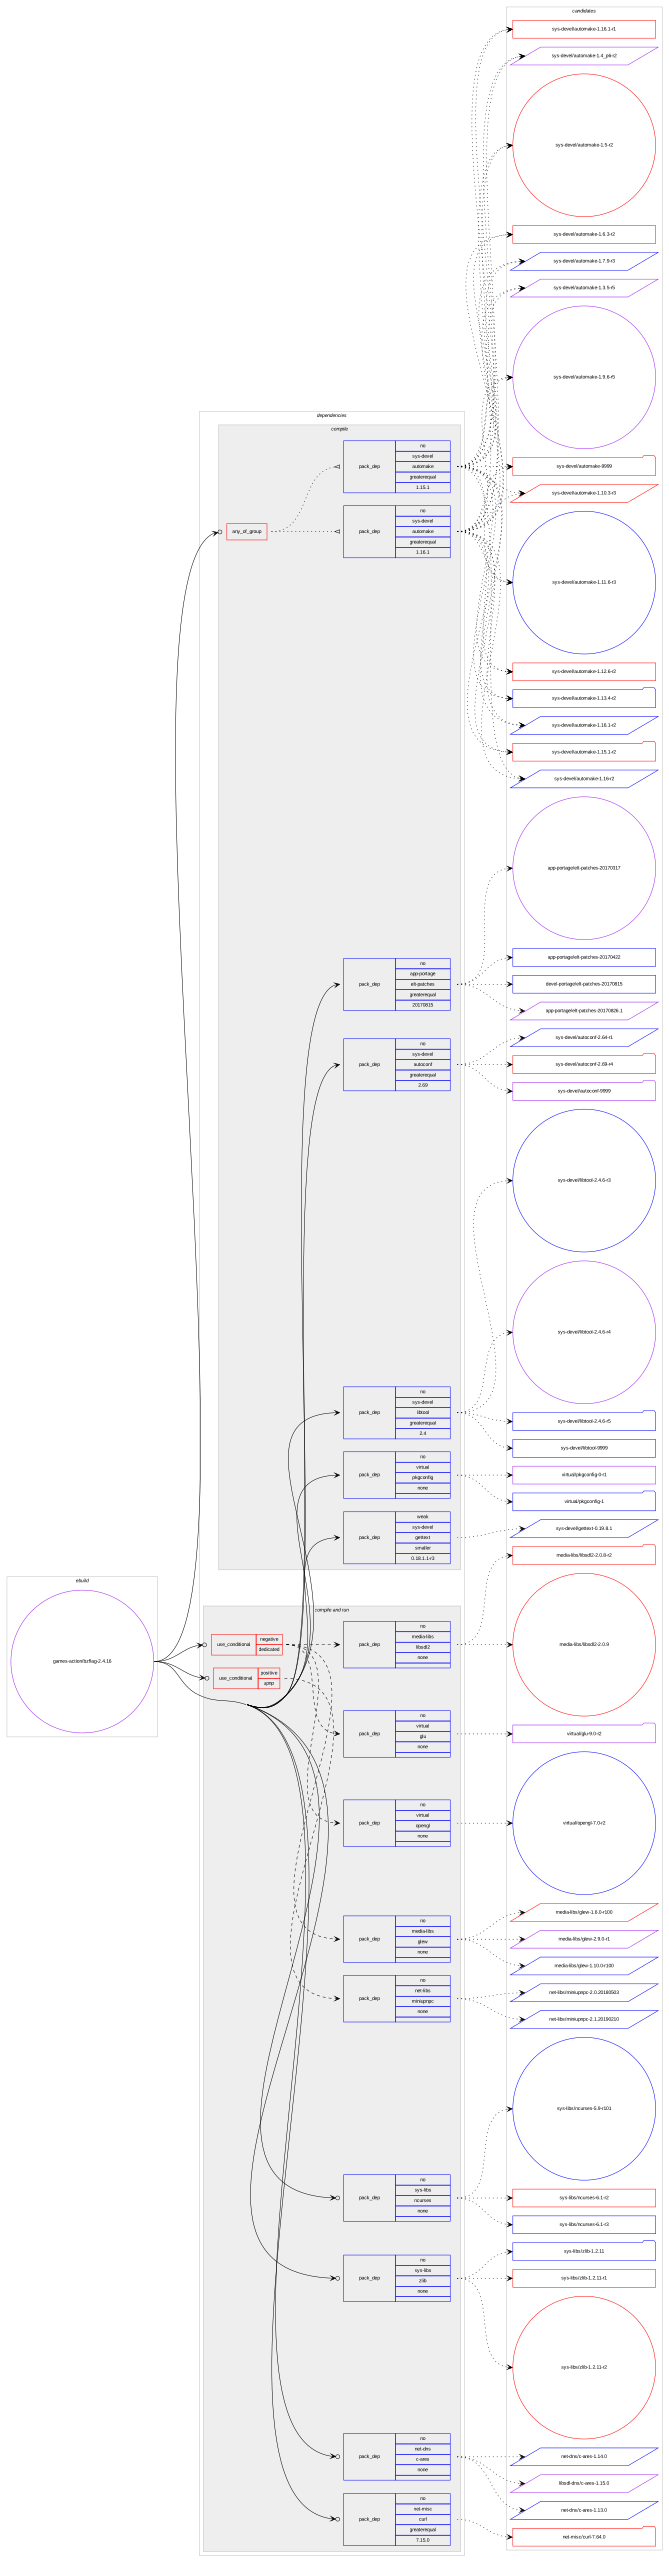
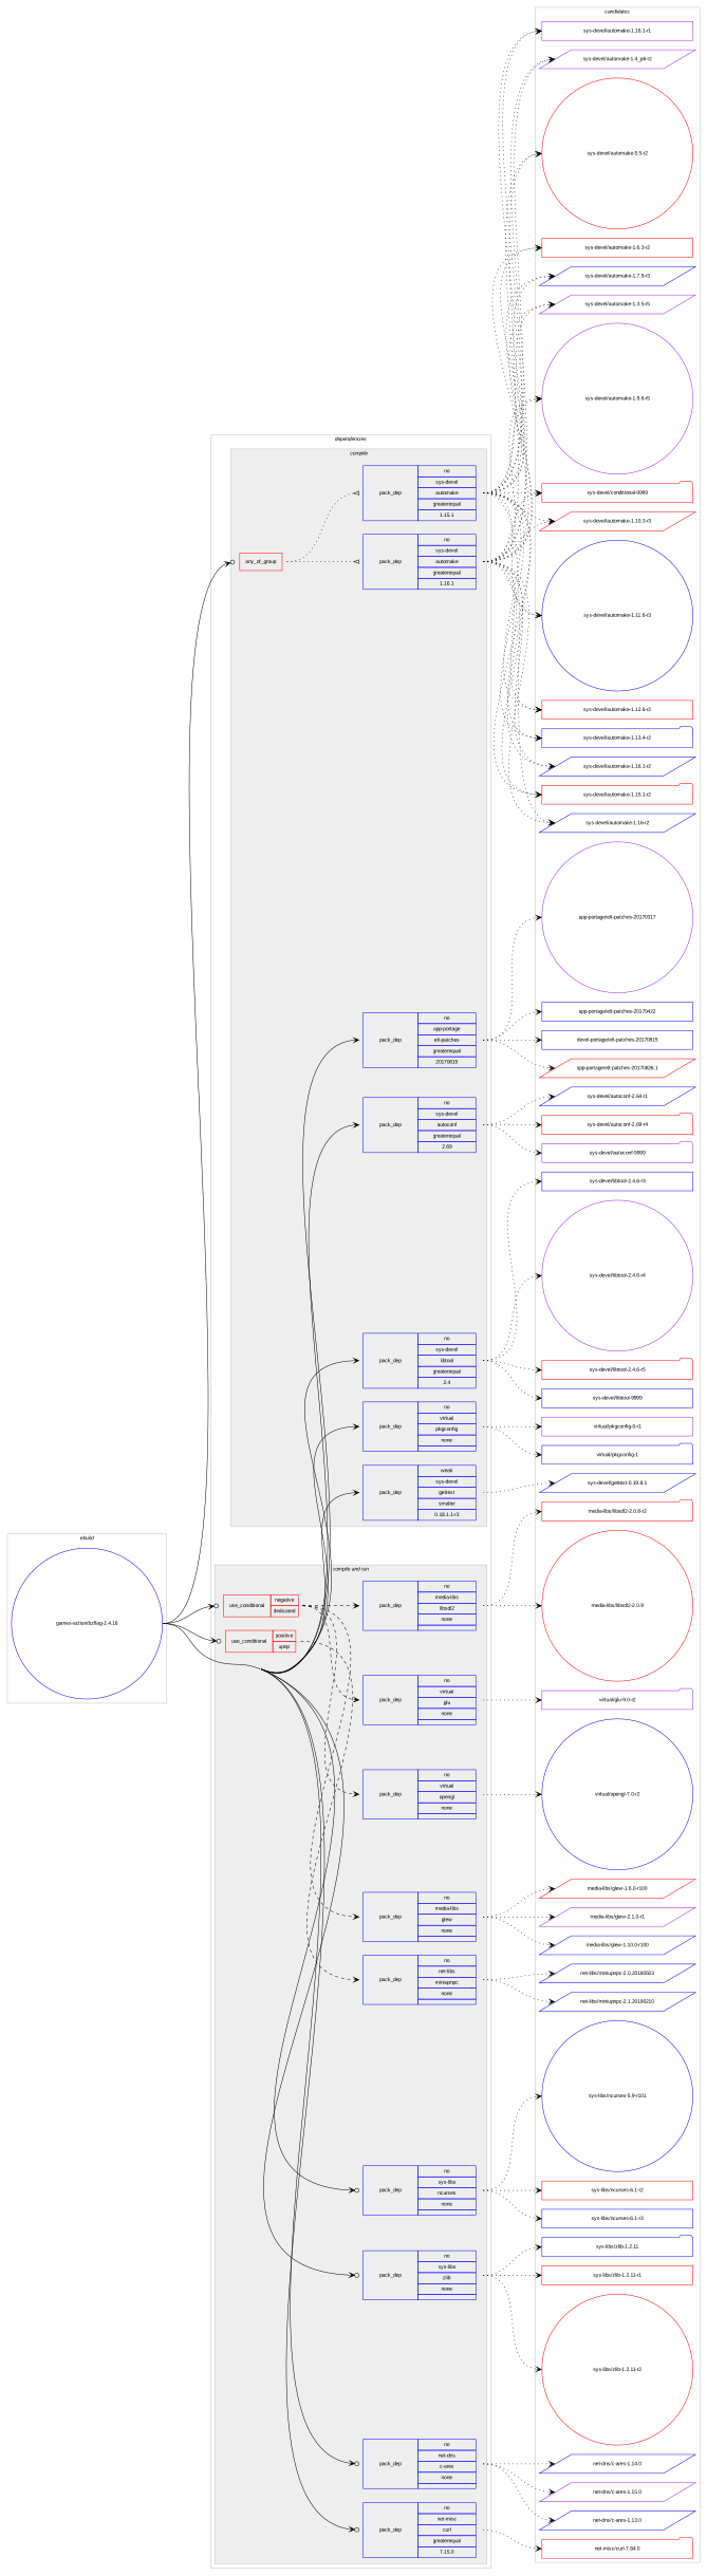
  digraph {
    compound=true
    concentrate=true
    fontname="Liberation Sans"
    fontsize=10
    newrank=true
    rankdir=LR
    ranksep=1.5
    node [color=blue fontname="Liberation Sans" fontsize=10 shape=none]
    edge [arrowhead=vee fontname="Liberation Sans" headport=w style=dotted tailport=e weight=100]
-   n1 [color=purple label="games-action/bzflag-2.4.16" shape=circle width=4]
+   n1 [label="games-action/bzflag-2.4.16" shape=circle width=4]
    n2 [label=<<TABLE BORDER="0" CELLBORDER="1" CELLSPACING="0" CELLPADDING="4" WIDTH="220"><TR><TD ROWSPAN="6" CELLPADDING="30">pack_dep</TD></TR><TR><TD WIDTH="110">no</TD></TR><TR><TD>sys-devel</TD></TR><TR><TD>automake</TD></TR><TR><TD>greaterequal</TD></TR><TR><TD>1.16.1</TD></TR></TABLE>>]
    n3 [label=<<TABLE BORDER="0" CELLBORDER="1" CELLSPACING="0" CELLPADDING="4" WIDTH="220"><TR><TD ROWSPAN="6" CELLPADDING="30">pack_dep</TD></TR><TR><TD WIDTH="110">no</TD></TR><TR><TD>sys-devel</TD></TR><TR><TD>automake</TD></TR><TR><TD>greaterequal</TD></TR><TR><TD>1.15.1</TD></TR></TABLE>>]
    n4 [color=red label=<<TABLE BORDER="0" CELLBORDER="1" CELLSPACING="0" CELLPADDING="4"><TR><TD CELLPADDING="10">any_of_group</TD></TR></TABLE>>]
    n5 [label=<<TABLE BORDER="0" CELLBORDER="1" CELLSPACING="0" CELLPADDING="4" WIDTH="220"><TR><TD ROWSPAN="6" CELLPADDING="30">pack_dep</TD></TR><TR><TD WIDTH="110">no</TD></TR><TR><TD>app-portage</TD></TR><TR><TD>elt-patches</TD></TR><TR><TD>greaterequal</TD></TR><TR><TD>20170815</TD></TR></TABLE>>]
    n6 [label=<<TABLE BORDER="0" CELLBORDER="1" CELLSPACING="0" CELLPADDING="4" WIDTH="220"><TR><TD ROWSPAN="6" CELLPADDING="30">pack_dep</TD></TR><TR><TD WIDTH="110">no</TD></TR><TR><TD>sys-devel</TD></TR><TR><TD>autoconf</TD></TR><TR><TD>greaterequal</TD></TR><TR><TD>2.69</TD></TR></TABLE>>]
    n7 [label=<<TABLE BORDER="0" CELLBORDER="1" CELLSPACING="0" CELLPADDING="4" WIDTH="220"><TR><TD ROWSPAN="6" CELLPADDING="30">pack_dep</TD></TR><TR><TD WIDTH="110">no</TD></TR><TR><TD>sys-devel</TD></TR><TR><TD>libtool</TD></TR><TR><TD>greaterequal</TD></TR><TR><TD>2.4</TD></TR></TABLE>>]
    n8 [label=<<TABLE BORDER="0" CELLBORDER="1" CELLSPACING="0" CELLPADDING="4" WIDTH="220"><TR><TD ROWSPAN="6" CELLPADDING="30">pack_dep</TD></TR><TR><TD WIDTH="110">no</TD></TR><TR><TD>virtual</TD></TR><TR><TD>pkgconfig</TD></TR><TR><TD>none</TD></TR><TR><TD></TD></TR></TABLE>>]
    n9 [label=<<TABLE BORDER="0" CELLBORDER="1" CELLSPACING="0" CELLPADDING="4" WIDTH="220"><TR><TD ROWSPAN="6" CELLPADDING="30">pack_dep</TD></TR><TR><TD WIDTH="110">weak</TD></TR><TR><TD>sys-devel</TD></TR><TR><TD>gettext</TD></TR><TR><TD>smaller</TD></TR><TR><TD>0.18.1.1-r3</TD></TR></TABLE>>]
    n10 [label=<<TABLE BORDER="0" CELLBORDER="1" CELLSPACING="0" CELLPADDING="4" WIDTH="220"><TR><TD ROWSPAN="6" CELLPADDING="30">pack_dep</TD></TR><TR><TD WIDTH="110">no</TD></TR><TR><TD>virtual</TD></TR><TR><TD>glu</TD></TR><TR><TD>none</TD></TR><TR><TD></TD></TR></TABLE>>]
    n11 [label=<<TABLE BORDER="0" CELLBORDER="1" CELLSPACING="0" CELLPADDING="4" WIDTH="220"><TR><TD ROWSPAN="6" CELLPADDING="30">pack_dep</TD></TR><TR><TD WIDTH="110">no</TD></TR><TR><TD>media-libs</TD></TR><TR><TD>libsdl2</TD></TR><TR><TD>none</TD></TR><TR><TD></TD></TR></TABLE>>]
    n12 [label=<<TABLE BORDER="0" CELLBORDER="1" CELLSPACING="0" CELLPADDING="4" WIDTH="220"><TR><TD ROWSPAN="6" CELLPADDING="30">pack_dep</TD></TR><TR><TD WIDTH="110">no</TD></TR><TR><TD>media-libs</TD></TR><TR><TD>glew</TD></TR><TR><TD>none</TD></TR><TR><TD></TD></TR></TABLE>>]
    n13 [label=<<TABLE BORDER="0" CELLBORDER="1" CELLSPACING="0" CELLPADDING="4" WIDTH="220"><TR><TD ROWSPAN="6" CELLPADDING="30">pack_dep</TD></TR><TR><TD WIDTH="110">no</TD></TR><TR><TD>virtual</TD></TR><TR><TD>opengl</TD></TR><TR><TD>none</TD></TR><TR><TD></TD></TR></TABLE>>]
    n14 [color=red label=<<TABLE BORDER="0" CELLBORDER="1" CELLSPACING="0" CELLPADDING="4"><TR><TD ROWSPAN="3" CELLPADDING="10">use_conditional</TD></TR><TR><TD>negative</TD></TR><TR><TD>dedicated</TD></TR></TABLE>>]
    n15 [label=<<TABLE BORDER="0" CELLBORDER="1" CELLSPACING="0" CELLPADDING="4" WIDTH="220"><TR><TD ROWSPAN="6" CELLPADDING="30">pack_dep</TD></TR><TR><TD WIDTH="110">no</TD></TR><TR><TD>net-libs</TD></TR><TR><TD>miniupnpc</TD></TR><TR><TD>none</TD></TR><TR><TD></TD></TR></TABLE>>]
    n16 [color=red label=<<TABLE BORDER="0" CELLBORDER="1" CELLSPACING="0" CELLPADDING="4"><TR><TD ROWSPAN="3" CELLPADDING="10">use_conditional</TD></TR><TR><TD>positive</TD></TR><TR><TD>upnp</TD></TR></TABLE>>]
    n17 [label=<<TABLE BORDER="0" CELLBORDER="1" CELLSPACING="0" CELLPADDING="4" WIDTH="220"><TR><TD ROWSPAN="6" CELLPADDING="30">pack_dep</TD></TR><TR><TD WIDTH="110">no</TD></TR><TR><TD>net-dns</TD></TR><TR><TD>c-ares</TD></TR><TR><TD>none</TD></TR><TR><TD></TD></TR></TABLE>>]
    n18 [label=<<TABLE BORDER="0" CELLBORDER="1" CELLSPACING="0" CELLPADDING="4" WIDTH="220"><TR><TD ROWSPAN="6" CELLPADDING="30">pack_dep</TD></TR><TR><TD WIDTH="110">no</TD></TR><TR><TD>net-misc</TD></TR><TR><TD>curl</TD></TR><TR><TD>greaterequal</TD></TR><TR><TD>7.15.0</TD></TR></TABLE>>]
    n19 [label=<<TABLE BORDER="0" CELLBORDER="1" CELLSPACING="0" CELLPADDING="4" WIDTH="220"><TR><TD ROWSPAN="6" CELLPADDING="30">pack_dep</TD></TR><TR><TD WIDTH="110">no</TD></TR><TR><TD>sys-libs</TD></TR><TR><TD>ncurses</TD></TR><TR><TD>none</TD></TR><TR><TD></TD></TR></TABLE>>]
    n20 [label=<<TABLE BORDER="0" CELLBORDER="1" CELLSPACING="0" CELLPADDING="4" WIDTH="220"><TR><TD ROWSPAN="6" CELLPADDING="30">pack_dep</TD></TR><TR><TD WIDTH="110">no</TD></TR><TR><TD>sys-libs</TD></TR><TR><TD>zlib</TD></TR><TR><TD>none</TD></TR><TR><TD></TD></TR></TABLE>>]
    n21 [color=red label="sys-devel/automake-1.10.3-r3" shape=parallelogram width=4]
    n22 [label="sys-devel/automake-1.11.6-r3" shape=circle width=4]
    n23 [color=red label="sys-devel/automake-1.12.6-r2" shape=box width=4]
    n24 [label="sys-devel/automake-1.13.4-r2" shape=folder width=4]
    n25 [label="sys-devel/automake-1.16.1-r2" shape=parallelogram width=4]
    n26 [color=red label="sys-devel/automake-1.15.1-r2" shape=folder width=4]
    n27 [label="sys-devel/automake-1.16-r2" shape=parallelogram width=4]
-   n28 [color=red label="sys-devel/automake-1.16.1-r1" shape=box width=4]
+   n28 [color=purple label="sys-devel/automake-1.16.1-r1" shape=box width=4]
    n29 [color=purple label="sys-devel/automake-1.4_p6-r2" shape=parallelogram width=4]
-   n30 [color=red label="sys-devel/automake-1.5-r2" shape=circle width=4]
+   n30 [color=red label="sys-devel/automake-5.5-r2" shape=circle width=4]
    n31 [color=red label="sys-devel/automake-1.6.3-r2" shape=box width=4]
    n32 [label="sys-devel/automake-1.7.9-r3" shape=parallelogram width=4]
    n33 [color=purple label="sys-devel/automake-1.3.5-r5" shape=parallelogram width=4]
    n34 [color=purple label="sys-devel/automake-1.9.6-r5" shape=circle width=4]
-   n35 [color=red label="sys-devel/automake-9999" shape=folder width=4]
+   n35 [color=red label="sys-devel/conditional-9999" shape=folder width=4]
    n36 [color=purple label="app-portage/elt-patches-20170317" shape=circle width=4]
    n37 [label="app-portage/elt-patches-20170422" shape=box width=4]
    n38 [label="devel-portage/elt-patches-20170815" shape=box width=4]
-   n39 [color=purple label="app-portage/elt-patches-20170826.1" shape=parallelogram width=4]
+   n39 [color=red label="app-portage/elt-patches-20170826.1" shape=parallelogram width=4]
    n40 [label="sys-devel/autoconf-2.64-r1" shape=parallelogram width=4]
    n41 [color=red label="sys-devel/autoconf-2.69-r4" shape=folder width=4]
    n42 [color=purple label="sys-devel/autoconf-9999" shape=folder width=4]
-   n43 [label="sys-devel/libtool-2.4.6-r3" shape=circle width=4]
+   n43 [label="sys-devel/libtool-2.4.6-r3" shape=box width=4]
    n44 [color=purple label="sys-devel/libtool-2.4.6-r4" shape=circle width=4]
-   n45 [label="sys-devel/libtool-2.4.6-r5" shape=folder width=4]
+   n45 [color=red label="sys-devel/libtool-2.4.6-r5" shape=folder width=4]
    n46 [label="sys-devel/libtool-9999" shape=box width=4]
    n47 [color=purple label="virtual/pkgconfig-0-r1" shape=box width=4]
    n48 [label="virtual/pkgconfig-1" shape=folder width=4]
    n49 [label="sys-devel/gettext-0.19.8.1" shape=parallelogram width=4]
    n50 [label="media-libs/glew-1.10.0-r100" shape=parallelogram width=4]
    n51 [color=red label="media-libs/glew-1.6.0-r100" shape=parallelogram width=4]
-   n52 [color=purple label="media-libs/glew-2.9.0-r1" shape=parallelogram width=4]
+   n52 [color=purple label="media-libs/glew-2.1.0-r1" shape=parallelogram width=4]
    n53 [color=red label="media-libs/libsdl2-2.0.8-r2" shape=folder width=4]
    n54 [color=red label="media-libs/libsdl2-2.0.9" shape=circle width=4]
    n55 [color=purple label="virtual/glu-9.0-r2" shape=folder width=4]
    n56 [label="virtual/opengl-7.0-r2" shape=circle width=4]
    n57 [label="net-libs/miniupnpc-2.0.20180503" shape=parallelogram width=4]
    n58 [label="net-libs/miniupnpc-2.1.20190210" shape=parallelogram width=4]
    n59 [label="net-dns/c-ares-1.13.0" shape=parallelogram width=4]
    n60 [label="net-dns/c-ares-1.14.0" shape=parallelogram width=4]
-   n61 [color=purple label="libsdl-dns/c-ares-1.15.0" shape=parallelogram width=4]
+   n61 [color=purple label="net-dns/c-ares-1.15.0" shape=parallelogram width=4]
    n62 [color=red label="net-misc/curl-7.64.0" shape=folder width=4]
    n63 [label="sys-libs/ncurses-5.9-r101" shape=circle width=4]
    n64 [color=red label="sys-libs/ncurses-6.1-r2" shape=box width=4]
    n65 [label="sys-libs/ncurses-6.1-r3" shape=box width=4]
    n66 [label="sys-libs/zlib-1.2.11" shape=folder width=4]
    n67 [color=red label="sys-libs/zlib-1.2.11-r1" shape=box width=4]
    n68 [color=red label="sys-libs/zlib-1.2.11-r2" shape=circle width=4]
    subgraph cluster_1 {
      color=gray
      label=<<i>ebuild</i>>
      rank=same
      n1
    }
    subgraph cluster_2 {
      color=gray
      label=<<i>dependencies</i>>
      subgraph cluster_3 {
        color=gray
        fillcolor="#eeeeee"
        label=<<i>compile</i>>
        style=filled
        subgraph sub_4 {
          color=gray
          fillcolor="#eeeeee"
          label=<<i>compile</i>>
          style=filled
          n4
          subgraph sub_5 {
            color=gray
            fillcolor="#eeeeee"
            label=<<i>compile</i>>
            style=filled
            n2
          }
          subgraph sub_6 {
            color=gray
            fillcolor="#eeeeee"
            label=<<i>compile</i>>
            style=filled
            n3
          }
        }
        subgraph sub_7 {
          color=gray
          fillcolor="#eeeeee"
          label=<<i>compile</i>>
          style=filled
          n5
        }
        subgraph sub_8 {
          color=gray
          fillcolor="#eeeeee"
          label=<<i>compile</i>>
          style=filled
          n6
        }
        subgraph sub_9 {
          color=gray
          fillcolor="#eeeeee"
          label=<<i>compile</i>>
          style=filled
          n7
        }
        subgraph sub_10 {
          color=gray
          fillcolor="#eeeeee"
          label=<<i>compile</i>>
          style=filled
          n8
        }
        subgraph sub_11 {
          color=gray
          fillcolor="#eeeeee"
          label=<<i>compile</i>>
          style=filled
          n9
        }
      }
      subgraph cluster_12 {
        color=gray
        fillcolor="#eeeeee"
        label=<<i>compile and run</i>>
        style=filled
        subgraph sub_13 {
          color=gray
          fillcolor="#eeeeee"
          label=<<i>compile and run</i>>
          style=filled
          n14
          subgraph sub_14 {
            color=gray
            fillcolor="#eeeeee"
            label=<<i>compile and run</i>>
            style=filled
            n10
          }
          subgraph sub_15 {
            color=gray
            fillcolor="#eeeeee"
            label=<<i>compile and run</i>>
            style=filled
            n11
          }
          subgraph sub_16 {
            color=gray
            fillcolor="#eeeeee"
            label=<<i>compile and run</i>>
            style=filled
            n12
          }
          subgraph sub_17 {
            color=gray
            fillcolor="#eeeeee"
            label=<<i>compile and run</i>>
            style=filled
            n13
          }
        }
        subgraph sub_18 {
          color=gray
          fillcolor="#eeeeee"
          label=<<i>compile and run</i>>
          style=filled
          n16
          subgraph sub_19 {
            color=gray
            fillcolor="#eeeeee"
            label=<<i>compile and run</i>>
            style=filled
            n15
          }
        }
        subgraph sub_20 {
          color=gray
          fillcolor="#eeeeee"
          label=<<i>compile and run</i>>
          style=filled
          n17
        }
        subgraph sub_21 {
          color=gray
          fillcolor="#eeeeee"
          label=<<i>compile and run</i>>
          style=filled
          n18
        }
        subgraph sub_22 {
          color=gray
          fillcolor="#eeeeee"
          label=<<i>compile and run</i>>
          style=filled
          n19
        }
        subgraph sub_23 {
          color=gray
          fillcolor="#eeeeee"
          label=<<i>compile and run</i>>
          style=filled
          n20
        }
      }
      subgraph cluster_24 {
        color=gray
        fillcolor="#eeeeee"
        label=<<i>run</i>>
        style=filled
      }
    }
    subgraph cluster_25 {
      color=gray
      label=<<i>candidates</i>>
      rank=same
      subgraph sub_26 {
        color=black
        label=<<i>candidates</i>>
        nodesep=1
        rank=same
        n21
        n22
        n23
        n24
        n25
        n26
        n27
        n28
        n29
        n30
        n31
        n32
        n33
        n34
        n35
      }
      subgraph sub_27 {
        color=black
        label=<<i>candidates</i>>
        nodesep=1
        rank=same
        n21
        n22
        n23
        n24
        n25
        n26
        n27
        n28
        n29
        n30
        n31
        n32
        n33
        n34
        n35
      }
      subgraph sub_28 {
        color=black
        label=<<i>candidates</i>>
        nodesep=1
        rank=same
        n36
        n37
        n38
        n39
      }
      subgraph sub_29 {
        color=black
        label=<<i>candidates</i>>
        nodesep=1
        rank=same
        n40
        n41
        n42
      }
      subgraph sub_30 {
        color=black
        label=<<i>candidates</i>>
        nodesep=1
        rank=same
        n43
        n44
        n45
        n46
      }
      subgraph sub_31 {
        color=black
        label=<<i>candidates</i>>
        nodesep=1
        rank=same
        n47
        n48
      }
      subgraph sub_32 {
        color=black
        label=<<i>candidates</i>>
        nodesep=1
        rank=same
        n49
      }
      subgraph sub_33 {
        color=black
        label=<<i>candidates</i>>
        nodesep=1
        rank=same
        n50
        n51
        n52
      }
      subgraph sub_34 {
        color=black
        label=<<i>candidates</i>>
        nodesep=1
        rank=same
        n53
        n54
      }
      subgraph sub_35 {
        color=black
        label=<<i>candidates</i>>
        nodesep=1
        rank=same
        n55
      }
      subgraph sub_36 {
        color=black
        label=<<i>candidates</i>>
        nodesep=1
        rank=same
        n56
      }
      subgraph sub_37 {
        color=black
        label=<<i>candidates</i>>
        nodesep=1
        rank=same
        n57
        n58
      }
      subgraph sub_38 {
        color=black
        label=<<i>candidates</i>>
        nodesep=1
        rank=same
        n59
        n60
        n61
      }
      subgraph sub_39 {
        color=black
        label=<<i>candidates</i>>
        nodesep=1
        rank=same
        n62
      }
      subgraph sub_40 {
        color=black
        label=<<i>candidates</i>>
        nodesep=1
        rank=same
        n63
        n64
        n65
      }
      subgraph sub_41 {
        color=black
        label=<<i>candidates</i>>
        nodesep=1
        rank=same
        n66
        n67
        n68
      }
    }
    n1 -> n4 [arrowhead=odotvee style=solid weight=20]
    n1 -> n5 [style=solid weight=20]
    n1 -> n6 [style=solid weight=20]
    n1 -> n7 [style=solid weight=20]
    n1 -> n8 [style=solid weight=20]
    n1 -> n9 [style=solid weight=20]
    n1 -> n14 [arrowhead=odotvee style=solid weight=20]
    n1 -> n16 [arrowhead=odotvee style=solid weight=20]
    n1 -> n17 [arrowhead=odotvee style=solid weight=20]
    n1 -> n18 [arrowhead=odotvee style=solid weight=20]
    n1 -> n19 [arrowhead=odotvee style=solid weight=20]
    n1 -> n20 [arrowhead=odotvee style=solid weight=20]
    n2 -> n21
    n2 -> n22
    n2 -> n23
    n2 -> n24
    n2 -> n25
    n2 -> n26
    n2 -> n27
    n2 -> n28
    n2 -> n29
    n2 -> n30
    n2 -> n31
    n2 -> n32
    n2 -> n33
    n2 -> n34
    n2 -> n35
    n3 -> n21
    n3 -> n22
    n3 -> n23
    n3 -> n24
    n3 -> n25
    n3 -> n26
    n3 -> n27
    n3 -> n28
    n3 -> n29
    n3 -> n30
    n3 -> n31
    n3 -> n32
    n3 -> n33
    n3 -> n34
    n3 -> n35
    n4 -> n2 [arrowhead=oinv weight=20]
    n4 -> n3 [arrowhead=oinv weight=20]
    n5 -> n36
    n5 -> n37
    n5 -> n38
    n5 -> n39
    n6 -> n40
    n6 -> n41
    n6 -> n42
    n7 -> n43
    n7 -> n44
    n7 -> n45
    n7 -> n46
    n8 -> n47
    n8 -> n48
    n9 -> n49
    n10 -> n55
    n11 -> n53
    n11 -> n54
    n12 -> n50
    n12 -> n51
    n12 -> n52
    n13 -> n56
    n14 -> n10 [style=dashed weight=20]
    n14 -> n11 [style=dashed weight=20]
    n14 -> n12 [style=dashed weight=20]
    n14 -> n13 [style=dashed weight=20]
    n15 -> n57
    n15 -> n58
    n16 -> n15 [style=dashed weight=20]
    n17 -> n59
    n17 -> n60
    n17 -> n61
    n18 -> n62
    n19 -> n63
    n19 -> n64
    n19 -> n65
    n20 -> n66
    n20 -> n67
    n20 -> n68
  }
